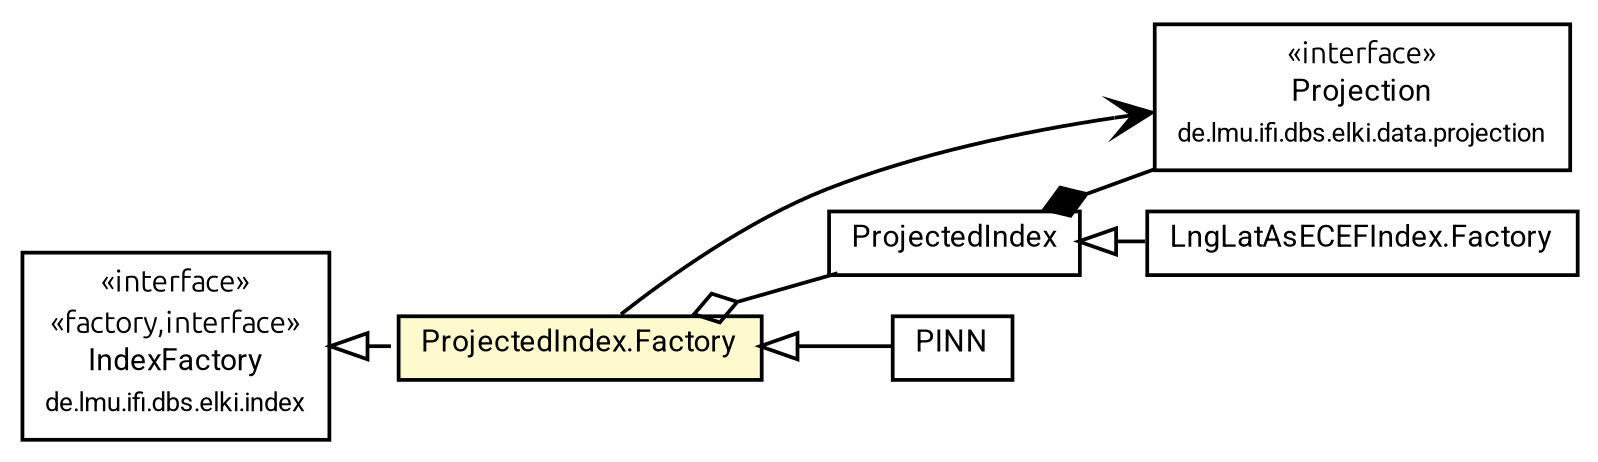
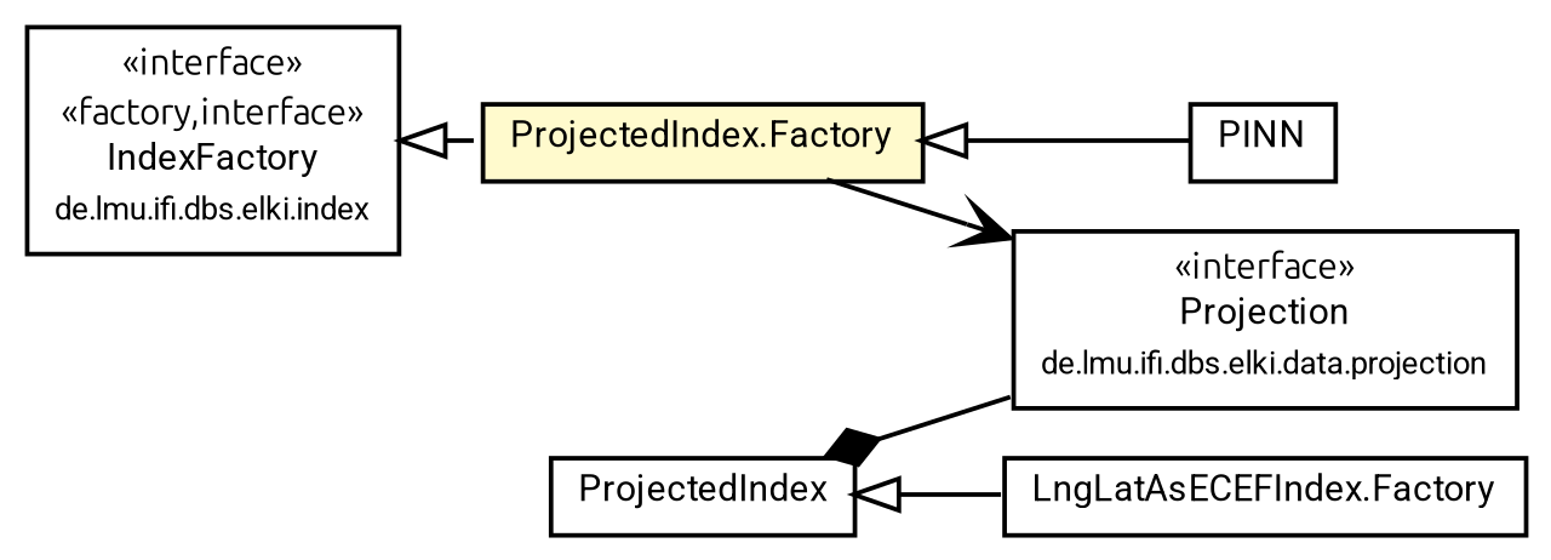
  digraph {
    fontname=Ubuntu
    nodesep=0.15
    rankdir=LR
    ranksep=0.25
    node [fontcolor=black fontname=Ubuntu fontsize=8 margin=0 shape=plaintext]
    edge [arrowtail=empty color=black dir=back fontname=Ubuntu fontsize=7 labelfontname=Roboto labelfontsize=7 weight=10]
    n1 [height=0 label=<<table title="de.lmu.ifi.dbs.elki.index.IndexFactory" border="0" cellborder="1" cellspacing="0" cellpadding="2" href="../IndexFactory.html" target="_parent"> 		<tr><td><table border="0" cellspacing="0" cellpadding="1"> 		<tr><td align="center" balign="center"> &#171;interface&#187; </td></tr> 		<tr><td align="center" balign="center"> &#171;factory,interface&#187; </td></tr> 		<tr><td align="center" balign="center"> <font face="Roboto">IndexFactory</font> </td></tr> 		<tr><td align="center" balign="center"> <font face="Roboto" point-size="7.0">de.lmu.ifi.dbs.elki.index</font> </td></tr> 		</table></td></tr> 		</table>> width=0]
    n2 [height=0 label=<<table title="de.lmu.ifi.dbs.elki.index.projected.ProjectedIndex.Factory" border="0" cellborder="1" cellspacing="0" cellpadding="2" bgcolor="lemonChiffon" href="ProjectedIndex.Factory.html" target="_parent"> 		<tr><td><table border="0" cellspacing="0" cellpadding="1"> 		<tr><td align="center" balign="center"> <font face="Roboto">ProjectedIndex.Factory</font> </td></tr> 		</table></td></tr> 		</table>> width=0]
    n3 [height=0 label=<<table title="de.lmu.ifi.dbs.elki.data.projection.Projection" border="0" cellborder="1" cellspacing="0" cellpadding="2" href="../../data/projection/Projection.html" target="_parent"> 		<tr><td><table border="0" cellspacing="0" cellpadding="1"> 		<tr><td align="center" balign="center"> &#171;interface&#187; </td></tr> 		<tr><td align="center" balign="center"> <font face="Roboto">Projection</font> </td></tr> 		<tr><td align="center" balign="center"> <font face="Roboto" point-size="7.0">de.lmu.ifi.dbs.elki.data.projection</font> </td></tr> 		</table></td></tr> 		</table>> width=0]
    n4 [height=0 label=<<table title="de.lmu.ifi.dbs.elki.index.projected.ProjectedIndex" border="0" cellborder="1" cellspacing="0" cellpadding="2" href="ProjectedIndex.html" target="_parent"> 		<tr><td><table border="0" cellspacing="0" cellpadding="1"> 		<tr><td align="center" balign="center"> <font face="Roboto">ProjectedIndex</font> </td></tr> 		</table></td></tr> 		</table>> width=0]
    n5 [height=0 label=<<table title="de.lmu.ifi.dbs.elki.index.projected.PINN" border="0" cellborder="1" cellspacing="0" cellpadding="2" href="PINN.html" target="_parent"> 		<tr><td><table border="0" cellspacing="0" cellpadding="1"> 		<tr><td align="center" balign="center"> <font face="Roboto">PINN</font> </td></tr> 		</table></td></tr> 		</table>> width=0]
    n6 [height=0 label=<<table title="de.lmu.ifi.dbs.elki.index.projected.LngLatAsECEFIndex.Factory" border="0" cellborder="1" cellspacing="0" cellpadding="2" href="LngLatAsECEFIndex.Factory.html" target="_parent"> 		<tr><td><table border="0" cellspacing="0" cellpadding="1"> 		<tr><td align="center" balign="center"> <font face="Roboto">LngLatAsECEFIndex.Factory</font> </td></tr> 		</table></td></tr> 		</table>> width=0]
    n1 -> n2 [style=dashed weight=9]
    n2 -> n3 [arrowhead=open weight=1 arrowtail="" dir=""]
-   n2 -> n4 [arrowhead=none arrowtail=ediamond weight=4]
    n2 -> n5
    n4 -> n3 [arrowhead=none arrowtail=diamond weight=6]
    n4 -> n6
  }
